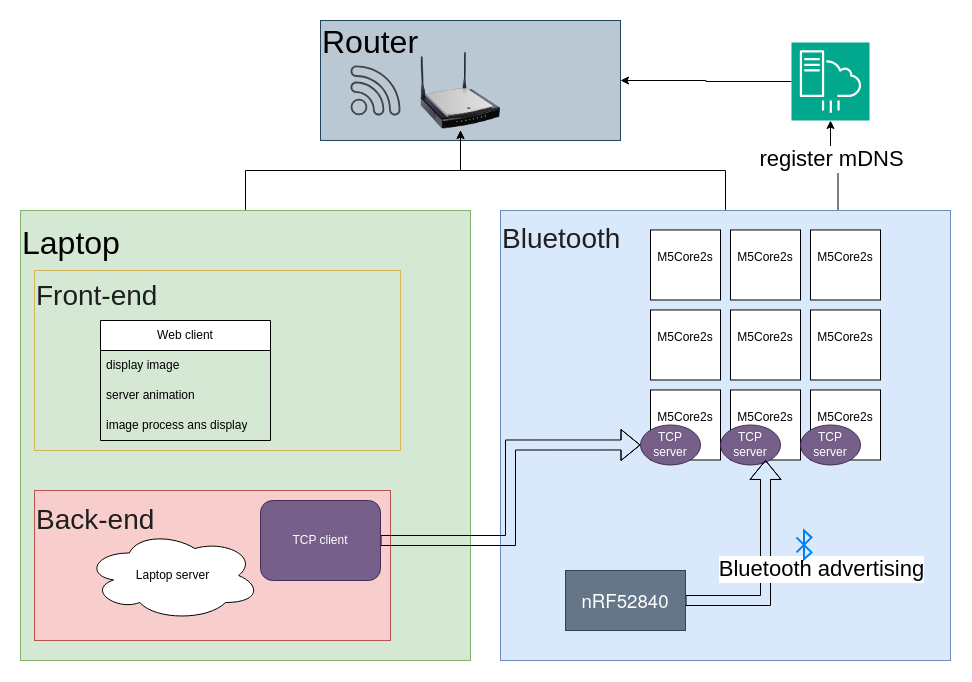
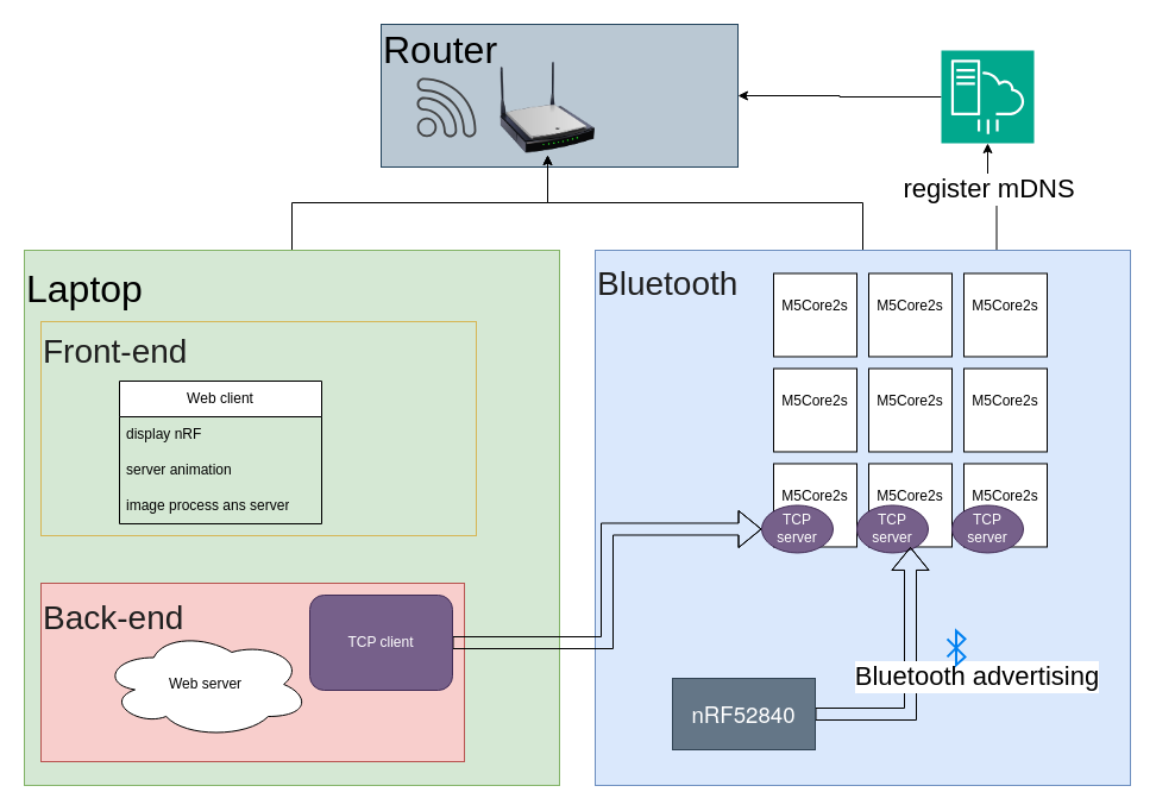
  <mxCell id="0" />
  <mxCell id="1" parent="0" />
  <mxCell id="2" value="&lt;font style=&quot;font-size: 32px;&quot;&gt;Router&lt;/font&gt;&lt;div&gt;&lt;font style=&quot;font-size: 32px;&quot;&gt;&lt;br&gt;&lt;/font&gt;&lt;/div&gt;&lt;div&gt;&lt;font style=&quot;font-size: 32px;&quot;&gt;&amp;nbsp;&lt;/font&gt;&lt;/div&gt;" style="rounded=0;whiteSpace=wrap;html=1;align=left;fillColor=#bac8d3;strokeColor=#23445d;" vertex="1" parent="1"><mxGeometry x="320" width="300" height="120" as="geometry" y="20" /></mxCell>
  <mxCell id="3" style="edgeStyle=orthogonalEdgeStyle;rounded=0;orthogonalLoop=1;jettySize=auto;html=1;" edge="1" parent="1" source="4" target="33"><mxGeometry relative="1" as="geometry" /></mxCell>
  <mxCell id="4" value="&lt;font style=&quot;font-size: 32px;&quot;&gt;Laptop&lt;/font&gt;&lt;div&gt;&lt;font style=&quot;font-size: 32px;&quot;&gt;&lt;br&gt;&lt;/font&gt;&lt;/div&gt;&lt;div&gt;&lt;font style=&quot;font-size: 32px;&quot;&gt;&lt;br&gt;&lt;/font&gt;&lt;/div&gt;&lt;div&gt;&lt;font style=&quot;font-size: 32px;&quot;&gt;&lt;br&gt;&lt;/font&gt;&lt;/div&gt;&lt;div&gt;&lt;font style=&quot;font-size: 32px;&quot;&gt;&lt;br&gt;&lt;/font&gt;&lt;/div&gt;&lt;div&gt;&lt;font style=&quot;font-size: 32px;&quot;&gt;&lt;br&gt;&lt;/font&gt;&lt;/div&gt;&lt;div&gt;&lt;font style=&quot;font-size: 32px;&quot;&gt;&lt;br&gt;&lt;/font&gt;&lt;/div&gt;&lt;div&gt;&lt;font style=&quot;font-size: 32px;&quot;&gt;&lt;br&gt;&lt;/font&gt;&lt;/div&gt;&lt;div&gt;&lt;font style=&quot;font-size: 32px;&quot;&gt;&lt;br&gt;&lt;/font&gt;&lt;/div&gt;&lt;div&gt;&lt;font style=&quot;font-size: 32px;&quot;&gt;&lt;br&gt;&lt;/font&gt;&lt;/div&gt;&lt;div&gt;&lt;font style=&quot;font-size: 32px;&quot;&gt;&lt;br&gt;&lt;/font&gt;&lt;/div&gt;" style="rounded=0;whiteSpace=wrap;html=1;align=left;fillColor=#d5e8d4;strokeColor=#82b366;" vertex="1" parent="1"><mxGeometry x="20" y="210" width="450" height="450" as="geometry" /></mxCell>
  <mxCell id="5" style="edgeStyle=orthogonalEdgeStyle;rounded=0;orthogonalLoop=1;jettySize=auto;html=1;" edge="1" parent="1" source="8" target="33"><mxGeometry relative="1" as="geometry" /></mxCell>
  <mxCell id="6" style="edgeStyle=orthogonalEdgeStyle;rounded=0;orthogonalLoop=1;jettySize=auto;html=1;exitX=0.75;exitY=0;exitDx=0;exitDy=0;" edge="1" parent="1" source="8" target="37"><mxGeometry relative="1" as="geometry" /></mxCell>
  <mxCell id="7" value="&lt;font style=&quot;font-size: 22px;&quot;&gt;register mDNS&lt;/font&gt;" style="edgeLabel;html=1;align=center;verticalAlign=middle;resizable=0;points=[];" vertex="1" connectable="0" parent="6"><mxGeometry x="0.201" relative="1" as="geometry"><mxPoint as="offset" /></mxGeometry></mxCell>
  <mxCell id="8" value="&lt;span style=&quot;color: rgb(31, 31, 31); font-family: &amp;quot;Google Sans&amp;quot;, arial, sans-serif-medium, sans-serif; font-size: 28px;&quot;&gt;Bluetooth&lt;/span&gt;&lt;div&gt;&lt;font face=&quot;Google Sans, arial, sans-serif-medium, sans-serif&quot; color=&quot;#1f1f1f&quot;&gt;&lt;span style=&quot;font-size: 28px;&quot;&gt;&lt;br&gt;&lt;/span&gt;&lt;/font&gt;&lt;/div&gt;&lt;div&gt;&lt;font face=&quot;Google Sans, arial, sans-serif-medium, sans-serif&quot; color=&quot;#1f1f1f&quot;&gt;&lt;span style=&quot;font-size: 28px;&quot;&gt;&lt;br&gt;&lt;/span&gt;&lt;/font&gt;&lt;/div&gt;&lt;div&gt;&lt;font face=&quot;Google Sans, arial, sans-serif-medium, sans-serif&quot; color=&quot;#1f1f1f&quot;&gt;&lt;span style=&quot;font-size: 28px;&quot;&gt;&lt;br&gt;&lt;/span&gt;&lt;/font&gt;&lt;/div&gt;&lt;div&gt;&lt;font face=&quot;Google Sans, arial, sans-serif-medium, sans-serif&quot; color=&quot;#1f1f1f&quot;&gt;&lt;span style=&quot;font-size: 28px;&quot;&gt;&lt;br&gt;&lt;/span&gt;&lt;/font&gt;&lt;/div&gt;&lt;div&gt;&lt;font face=&quot;Google Sans, arial, sans-serif-medium, sans-serif&quot; color=&quot;#1f1f1f&quot;&gt;&lt;span style=&quot;font-size: 28px;&quot;&gt;&lt;br&gt;&lt;/span&gt;&lt;/font&gt;&lt;/div&gt;&lt;div&gt;&lt;font face=&quot;Google Sans, arial, sans-serif-medium, sans-serif&quot; color=&quot;#1f1f1f&quot;&gt;&lt;span style=&quot;font-size: 28px;&quot;&gt;&lt;br&gt;&lt;/span&gt;&lt;/font&gt;&lt;div&gt;&lt;font style=&quot;font-size: 32px;&quot;&gt;&lt;br&gt;&lt;/font&gt;&lt;/div&gt;&lt;div&gt;&lt;font style=&quot;font-size: 32px;&quot;&gt;&lt;br&gt;&lt;/font&gt;&lt;/div&gt;&lt;div&gt;&lt;font style=&quot;font-size: 32px;&quot;&gt;&lt;br&gt;&lt;/font&gt;&lt;/div&gt;&lt;div&gt;&lt;font style=&quot;font-size: 32px;&quot;&gt;&lt;br&gt;&lt;/font&gt;&lt;/div&gt;&lt;div&gt;&lt;font style=&quot;font-size: 32px;&quot;&gt;&lt;br&gt;&lt;/font&gt;&lt;/div&gt;&lt;/div&gt;" style="rounded=0;whiteSpace=wrap;html=1;fillColor=#dae8fc;strokeColor=#6c8ebf;align=left;" parent="1" vertex="1"><mxGeometry x="500" y="210" width="450" height="450" as="geometry" /></mxCell>
  <mxCell id="9" value="&lt;span style=&quot;color: rgb(31, 31, 31); font-family: &amp;quot;Google Sans&amp;quot;, arial, sans-serif-medium, sans-serif; font-size: 28px;&quot;&gt;Back-end&lt;/span&gt;&lt;br&gt;&lt;div&gt;&lt;br&gt;&lt;/div&gt;&lt;div&gt;&lt;font style=&quot;font-size: 32px;&quot;&gt;&lt;br&gt;&lt;/font&gt;&lt;/div&gt;&lt;div&gt;&lt;font style=&quot;font-size: 32px;&quot;&gt;&lt;br&gt;&lt;/font&gt;&lt;/div&gt;" style="rounded=0;whiteSpace=wrap;html=1;fillColor=#f8cecc;strokeColor=#b85450;align=left;" parent="1" vertex="1"><mxGeometry x="34" y="490" width="356" height="150" as="geometry" /></mxCell>
  <mxCell id="10" value="&lt;span style=&quot;color: rgb(31, 31, 31); font-family: &amp;quot;Google Sans&amp;quot;, arial, sans-serif-medium, sans-serif; font-size: 28px;&quot;&gt;Front-end&lt;/span&gt;&lt;br&gt;&lt;div&gt;&lt;br&gt;&lt;/div&gt;&lt;div&gt;&lt;font style=&quot;font-size: 32px;&quot;&gt;&lt;br&gt;&lt;/font&gt;&lt;/div&gt;&lt;div&gt;&lt;font style=&quot;font-size: 32px;&quot;&gt;&lt;br&gt;&lt;/font&gt;&lt;/div&gt;&lt;div&gt;&lt;font style=&quot;font-size: 32px;&quot;&gt;&lt;br&gt;&lt;/font&gt;&lt;/div&gt;" style="rounded=0;whiteSpace=wrap;html=1;fillColor=#d5e8d4;strokeColor=#d6b656;align=left;" parent="1" vertex="1"><mxGeometry x="34" y="270" width="366" height="180" as="geometry" /></mxCell>
- <mxCell id="11" value="Laptop server" style="ellipse;shape=cloud;whiteSpace=wrap;html=1;" parent="1" vertex="1"><mxGeometry x="85" y="530" width="175" height="90" as="geometry" /></mxCell>
+ <mxCell id="11" value="Web server" style="ellipse;shape=cloud;whiteSpace=wrap;html=1;" parent="1" vertex="1"><mxGeometry x="85" y="530" width="175" height="90" as="geometry" /></mxCell>
  <mxCell id="12" value="Web client" style="swimlane;fontStyle=0;childLayout=stackLayout;horizontal=1;startSize=30;horizontalStack=0;resizeParent=1;resizeParentMax=0;resizeLast=0;collapsible=1;marginBottom=0;whiteSpace=wrap;html=1;" parent="1" vertex="1"><mxGeometry x="100" y="320" width="170" height="120" as="geometry"><mxRectangle x="180" y="80" width="100" height="30" as="alternateBounds" /></mxGeometry></mxCell>
- <mxCell id="13" value="display image" style="text;strokeColor=none;fillColor=none;align=left;verticalAlign=middle;spacingLeft=4;spacingRight=4;overflow=hidden;points=[[0,0.5],[1,0.5]];portConstraint=eastwest;rotatable=0;whiteSpace=wrap;html=1;" parent="12" vertex="1"><mxGeometry y="30" width="170" height="30" as="geometry" /></mxCell>
+ <mxCell id="13" value="display nRF" style="text;strokeColor=none;fillColor=none;align=left;verticalAlign=middle;spacingLeft=4;spacingRight=4;overflow=hidden;points=[[0,0.5],[1,0.5]];portConstraint=eastwest;rotatable=0;whiteSpace=wrap;html=1;" parent="12" vertex="1"><mxGeometry y="30" width="170" height="30" as="geometry" /></mxCell>
  <mxCell id="14" value="server animation" style="text;strokeColor=none;fillColor=none;align=left;verticalAlign=middle;spacingLeft=4;spacingRight=4;overflow=hidden;points=[[0,0.5],[1,0.5]];portConstraint=eastwest;rotatable=0;whiteSpace=wrap;html=1;" parent="12" vertex="1"><mxGeometry y="60" width="170" height="30" as="geometry" /></mxCell>
- <mxCell id="15" value="image process ans display" style="text;strokeColor=none;fillColor=none;align=left;verticalAlign=middle;spacingLeft=4;spacingRight=4;overflow=hidden;points=[[0,0.5],[1,0.5]];portConstraint=eastwest;rotatable=0;whiteSpace=wrap;html=1;" parent="12" vertex="1"><mxGeometry y="90" width="170" height="30" as="geometry" /></mxCell>
+ <mxCell id="15" value="image process ans server" style="text;strokeColor=none;fillColor=none;align=left;verticalAlign=middle;spacingLeft=4;spacingRight=4;overflow=hidden;points=[[0,0.5],[1,0.5]];portConstraint=eastwest;rotatable=0;whiteSpace=wrap;html=1;" parent="12" vertex="1"><mxGeometry y="90" width="170" height="30" as="geometry" /></mxCell>
  <mxCell id="16" value="&lt;span class=&quot;fontstyle0&quot;&gt;M5Core2s&lt;/span&gt; &lt;div&gt;&lt;br/&gt;&lt;/div&gt;" style="rounded=0;whiteSpace=wrap;html=1;" parent="1" vertex="1"><mxGeometry x="650" y="229.47" width="70" height="70" as="geometry" /></mxCell>
  <mxCell id="17" value="&lt;span class=&quot;fontstyle0&quot;&gt;M5Core2s&lt;/span&gt; &lt;div&gt;&lt;br/&gt;&lt;/div&gt;" style="rounded=0;whiteSpace=wrap;html=1;" parent="1" vertex="1"><mxGeometry x="650" y="309.47" width="70" height="70" as="geometry" /></mxCell>
  <mxCell id="18" style="edgeStyle=orthogonalEdgeStyle;rounded=0;orthogonalLoop=1;jettySize=auto;html=1;entryX=0;entryY=0.5;entryDx=0;entryDy=0;shape=flexArrow;" parent="1" source="26" target="27" edge="1"><mxGeometry relative="1" as="geometry"><mxPoint x="364.59" y="590" as="sourcePoint" /><mxPoint x="719.531" y="450" as="targetPoint" /></mxGeometry></mxCell>
  <mxCell id="19" value="&lt;span class=&quot;fontstyle0&quot;&gt;M5Core2s&lt;/span&gt; &lt;div&gt;&lt;br/&gt;&lt;/div&gt;" style="rounded=0;whiteSpace=wrap;html=1;" parent="1" vertex="1"><mxGeometry x="650" y="389.47" width="70" height="70" as="geometry" /></mxCell>
  <mxCell id="20" value="&lt;span class=&quot;fontstyle0&quot;&gt;M5Core2s&lt;/span&gt; &lt;div&gt;&lt;br/&gt;&lt;/div&gt;" style="rounded=0;whiteSpace=wrap;html=1;" parent="1" vertex="1"><mxGeometry x="730" y="229.47" width="70" height="70" as="geometry" /></mxCell>
  <mxCell id="21" value="&lt;span class=&quot;fontstyle0&quot;&gt;M5Core2s&lt;/span&gt; &lt;div&gt;&lt;br/&gt;&lt;/div&gt;" style="rounded=0;whiteSpace=wrap;html=1;" parent="1" vertex="1"><mxGeometry x="730" y="309.47" width="70" height="70" as="geometry" /></mxCell>
  <mxCell id="22" value="&lt;span class=&quot;fontstyle0&quot;&gt;M5Core2s&lt;/span&gt; &lt;div&gt;&lt;br/&gt;&lt;/div&gt;" style="rounded=0;whiteSpace=wrap;html=1;" parent="1" vertex="1"><mxGeometry x="730" y="389.47" width="70" height="70" as="geometry" /></mxCell>
  <mxCell id="23" value="&lt;span class=&quot;fontstyle0&quot;&gt;M5Core2s&lt;/span&gt; &lt;div&gt;&lt;br/&gt;&lt;/div&gt;" style="rounded=0;whiteSpace=wrap;html=1;" parent="1" vertex="1"><mxGeometry x="810" y="229.47" width="70" height="70" as="geometry" /></mxCell>
  <mxCell id="24" value="&lt;span class=&quot;fontstyle0&quot;&gt;M5Core2s&lt;/span&gt; &lt;div&gt;&lt;br/&gt;&lt;/div&gt;" style="rounded=0;whiteSpace=wrap;html=1;" parent="1" vertex="1"><mxGeometry x="810" y="309.47" width="70" height="70" as="geometry" /></mxCell>
  <mxCell id="25" value="&lt;span class=&quot;fontstyle0&quot;&gt;M5Core2s&lt;/span&gt; &lt;div&gt;&lt;br/&gt;&lt;/div&gt;" style="rounded=0;whiteSpace=wrap;html=1;" parent="1" vertex="1"><mxGeometry x="810" y="389.47" width="70" height="70" as="geometry" /></mxCell>
  <mxCell id="26" value="TCP client" style="whiteSpace=wrap;html=1;fillColor=#76608a;fontColor=#ffffff;strokeColor=#432D57;rounded=1;" vertex="1" parent="1"><mxGeometry x="260" y="500" width="120" height="80" as="geometry" /></mxCell>
  <mxCell id="27" value="TCP server" style="ellipse;whiteSpace=wrap;html=1;fillColor=#76608a;fontColor=#ffffff;strokeColor=#432D57;" vertex="1" parent="1"><mxGeometry x="640" y="424.47" width="60" height="40" as="geometry" /></mxCell>
  <mxCell id="28" value="TCP server" style="ellipse;whiteSpace=wrap;html=1;fillColor=#76608a;fontColor=#ffffff;strokeColor=#432D57;" vertex="1" parent="1"><mxGeometry x="720" y="424.47" width="60" height="40" as="geometry" /></mxCell>
  <mxCell id="29" value="TCP server" style="ellipse;whiteSpace=wrap;html=1;fillColor=#76608a;fontColor=#ffffff;strokeColor=#432D57;" vertex="1" parent="1"><mxGeometry x="800" y="424.47" width="60" height="40" as="geometry" /></mxCell>
  <mxCell id="30" style="edgeStyle=orthogonalEdgeStyle;rounded=0;orthogonalLoop=1;jettySize=auto;html=1;shape=flexArrow;" edge="1" parent="1" source="32" target="22"><mxGeometry relative="1" as="geometry"><mxPoint x="740" y="625.53" as="sourcePoint" /><mxPoint x="810" y="480" as="targetPoint" /></mxGeometry></mxCell>
  <mxCell id="31" value="&lt;font style=&quot;font-size: 22px;&quot;&gt;Bluetooth advertising&lt;/font&gt;" style="edgeLabel;html=1;align=center;verticalAlign=middle;resizable=0;points=[];" vertex="1" connectable="0" parent="30"><mxGeometry x="0.051" y="1" relative="1" as="geometry"><mxPoint x="56" y="4" as="offset" /></mxGeometry></mxCell>
  <mxCell id="32" value="&lt;font face=&quot;Helvetica Neue&quot;&gt;&lt;span style=&quot;font-size: 18.667px;&quot;&gt;nRF52840&lt;/span&gt;&lt;/font&gt;" style="rounded=0;whiteSpace=wrap;html=1;fillColor=#647687;fontColor=#ffffff;strokeColor=#314354;" vertex="1" parent="1"><mxGeometry x="565" y="570" width="120" height="60" as="geometry" /></mxCell>
  <mxCell id="33" value="" style="image;html=1;image=img/lib/clip_art/networking/Wireless_Router_N_128x128.png" vertex="1" parent="1"><mxGeometry x="420" y="50" width="80" height="80" as="geometry" /></mxCell>
  <mxCell id="34" value="" style="sketch=0;pointerEvents=1;shadow=0;dashed=0;html=1;strokeColor=none;fillColor=#434445;aspect=fixed;labelPosition=center;verticalLabelPosition=bottom;verticalAlign=top;align=center;outlineConnect=0;shape=mxgraph.vvd.wi_fi;" vertex="1" parent="1"><mxGeometry x="350" y="65" width="50" height="50" as="geometry" /></mxCell>
  <mxCell id="35" value="" style="html=1;verticalLabelPosition=bottom;align=center;labelBackgroundColor=#ffffff;verticalAlign=top;strokeWidth=2;strokeColor=#0080F0;shadow=0;dashed=0;shape=mxgraph.ios7.icons.bluetooth;pointerEvents=1" vertex="1" parent="1"><mxGeometry x="796" y="530" width="15" height="28.8" as="geometry" /></mxCell>
  <mxCell id="36" style="edgeStyle=orthogonalEdgeStyle;rounded=0;orthogonalLoop=1;jettySize=auto;html=1;" edge="1" parent="1" source="37" target="2"><mxGeometry relative="1" as="geometry" /></mxCell>
  <mxCell id="37" value="" style="sketch=0;points=[[0,0,0],[0.25,0,0],[0.5,0,0],[0.75,0,0],[1,0,0],[0,1,0],[0.25,1,0],[0.5,1,0],[0.75,1,0],[1,1,0],[0,0.25,0],[0,0.5,0],[0,0.75,0],[1,0.25,0],[1,0.5,0],[1,0.75,0]];outlineConnect=0;fontColor=#232F3E;fillColor=#01A88D;strokeColor=#ffffff;dashed=0;verticalLabelPosition=bottom;verticalAlign=top;align=center;html=1;fontSize=12;fontStyle=0;aspect=fixed;shape=mxgraph.aws4.resourceIcon;resIcon=mxgraph.aws4.server_migration_service;" vertex="1" parent="1"><mxGeometry x="791" y="42" width="78" height="78" as="geometry" /></mxCell>
